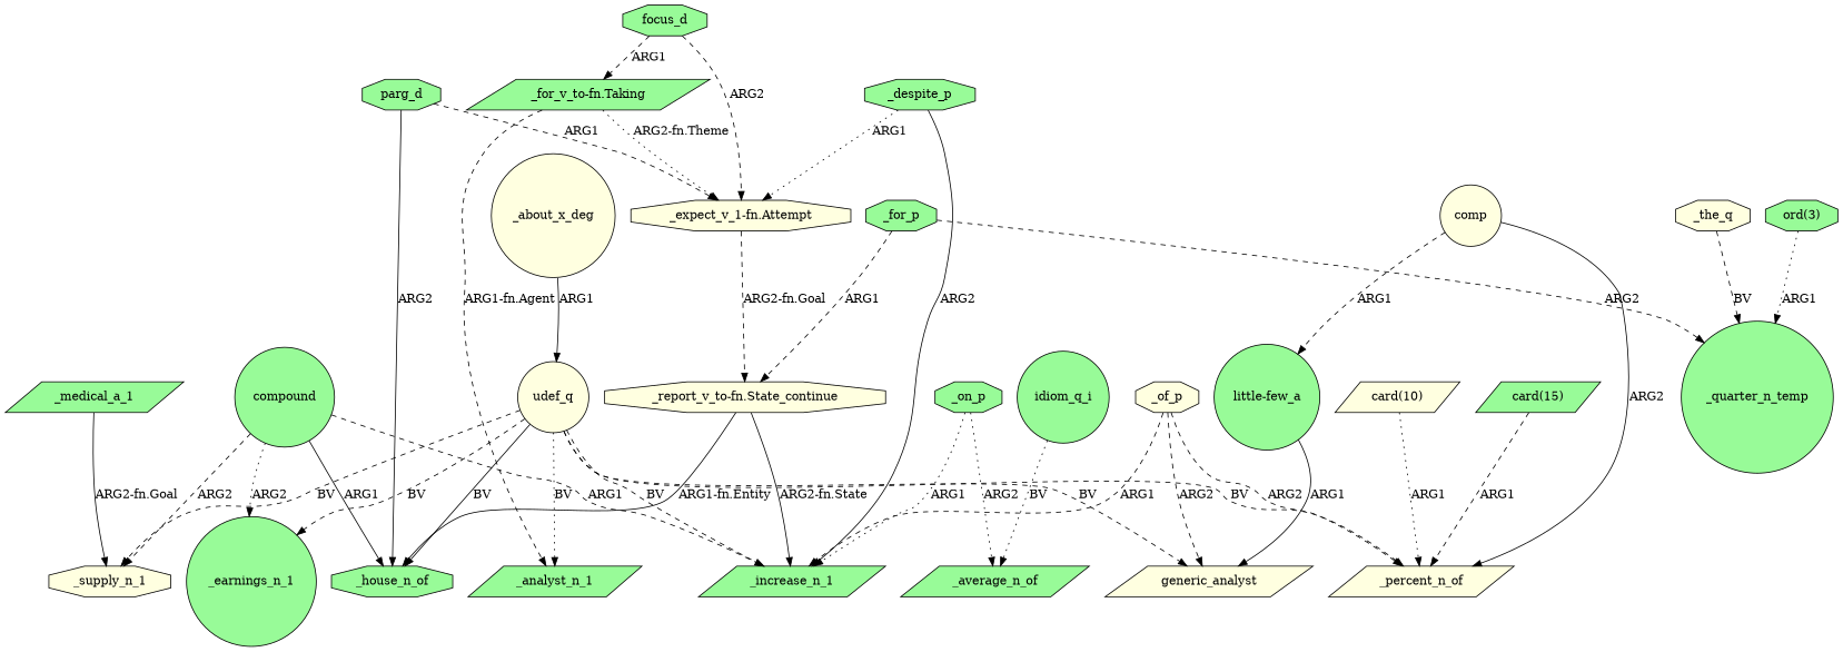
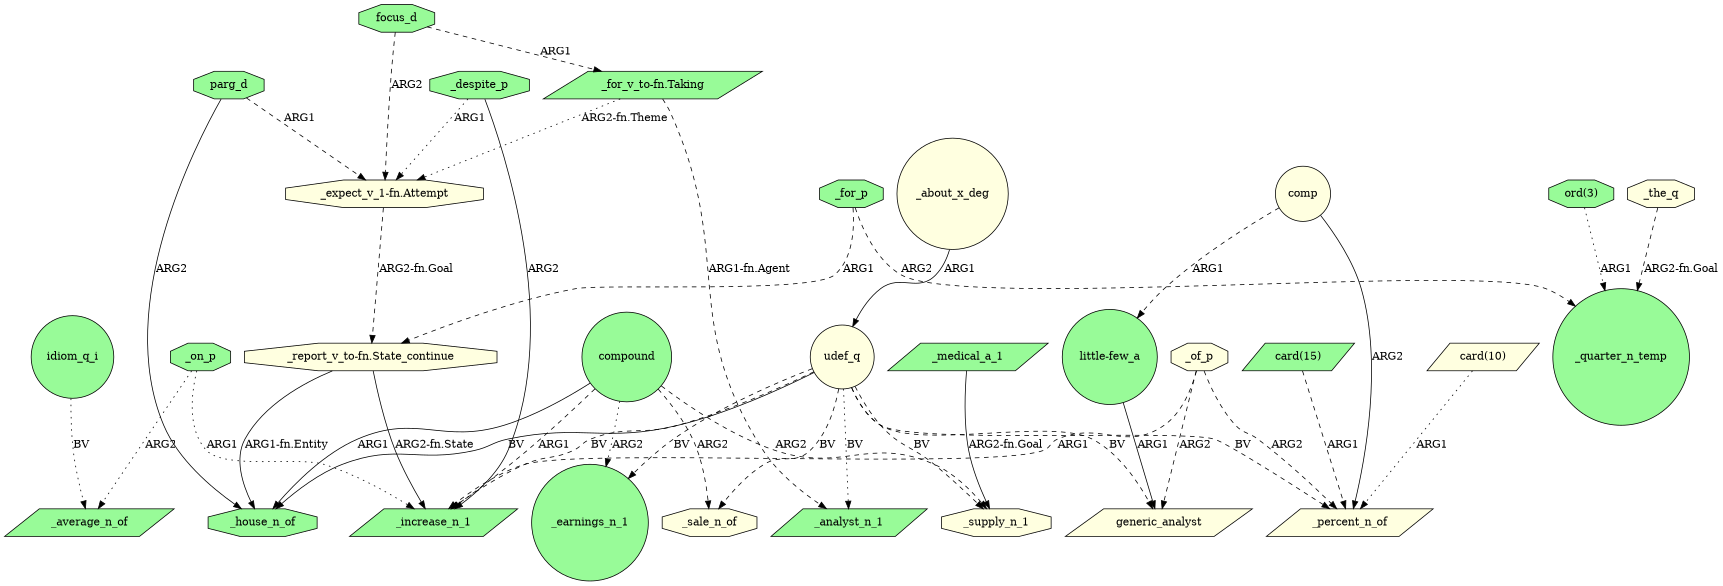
  digraph {
    node [fillcolor=palegreen shape=octagon style=filled]
    edge [style=dashed]
    "_report_v_to-fn.State_continue" [fillcolor=lightyellow]
    _house_n_of
    _increase_n_1 [shape=parallelogram]
    _on_p
    _average_n_of [shape=parallelogram]
    compound [shape=circle]
+   _sale_n_of [fillcolor=lightyellow]
    _supply_n_1 [fillcolor=lightyellow]
    _earnings_n_1 [shape=circle]
    _quarter_n_temp [shape=circle]
    "ord(3)"
    _of_p [fillcolor=lightyellow]
    n13 [fillcolor=lightyellow label=generic_analyst shape=parallelogram]
    _percent_n_of [fillcolor=lightyellow shape=parallelogram]
    parg_d
    "_expect_v_1-fn.Attempt" [fillcolor=lightyellow]
    focus_d
    n18 [label="_for_v_to-fn.Taking" shape=parallelogram]
    _analyst_n_1 [shape=parallelogram]
    udef_q [fillcolor=lightyellow shape=circle]
    _the_q [fillcolor=lightyellow]
    "little-few_a" [shape=circle]
    _for_p
    _about_x_deg [fillcolor=lightyellow shape=circle]
    _despite_p
    idiom_q_i [shape=circle]
    "card(10)" [fillcolor=lightyellow shape=parallelogram]
    "card(15)" [shape=parallelogram]
    _medical_a_1 [shape=parallelogram]
    comp [fillcolor=lightyellow shape=circle]
    "_report_v_to-fn.State_continue" -> _house_n_of [label="ARG1-fn.Entity" style=solid]
    "_report_v_to-fn.State_continue" -> _increase_n_1 [label="ARG2-fn.State" style=solid]
    _on_p -> _increase_n_1 [label=ARG1 style=dotted]
    _on_p -> _average_n_of [label=ARG2 style=dotted]
    compound -> _house_n_of [label=ARG1 style=solid]
    compound -> _increase_n_1 [label=ARG1]
+   compound -> _sale_n_of [label=ARG2]
    compound -> _supply_n_1 [label=ARG2]
    compound -> _earnings_n_1 [label=ARG2 style=dotted]
    "ord(3)" -> _quarter_n_temp [label=ARG1 style=dotted]
    _of_p -> _increase_n_1 [label=ARG1]
    _of_p -> n13 [label=ARG2]
    _of_p -> _percent_n_of [label=ARG2]
    parg_d -> _house_n_of [label=ARG2 style=solid]
    parg_d -> "_expect_v_1-fn.Attempt" [label=ARG1]
    "_expect_v_1-fn.Attempt" -> "_report_v_to-fn.State_continue" [label="ARG2-fn.Goal"]
    focus_d -> "_expect_v_1-fn.Attempt" [label=ARG2]
    focus_d -> n18 [label=ARG1]
    n18 -> "_expect_v_1-fn.Attempt" [label="ARG2-fn.Theme" style=dotted]
    n18 -> _analyst_n_1 [label="ARG1-fn.Agent"]
    udef_q -> _house_n_of [label=BV style=solid]
    udef_q -> _increase_n_1 [label=BV]
+   udef_q -> _sale_n_of [label=BV]
    udef_q -> _supply_n_1 [label=BV]
    udef_q -> _earnings_n_1 [label=BV]
    udef_q -> n13 [label=BV]
    udef_q -> _percent_n_of [label=BV]
    udef_q -> _analyst_n_1 [label=BV style=dotted]
-   _the_q -> _quarter_n_temp [label=BV]
+   _the_q -> _quarter_n_temp [label="ARG2-fn.Goal"]
    "little-few_a" -> n13 [label=ARG1 style=solid]
    _for_p -> "_report_v_to-fn.State_continue" [label=ARG1]
    _for_p -> _quarter_n_temp [label=ARG2]
    _about_x_deg -> udef_q [label=ARG1 style=solid]
    _despite_p -> _increase_n_1 [label=ARG2 style=solid]
    _despite_p -> "_expect_v_1-fn.Attempt" [label=ARG1 style=dotted]
    idiom_q_i -> _average_n_of [label=BV style=dotted]
    "card(10)" -> _percent_n_of [label=ARG1 style=dotted]
    "card(15)" -> _percent_n_of [label=ARG1]
    _medical_a_1 -> _supply_n_1 [label="ARG2-fn.Goal" style=solid]
    comp -> _percent_n_of [label=ARG2 style=solid]
    comp -> "little-few_a" [label=ARG1]
  }
